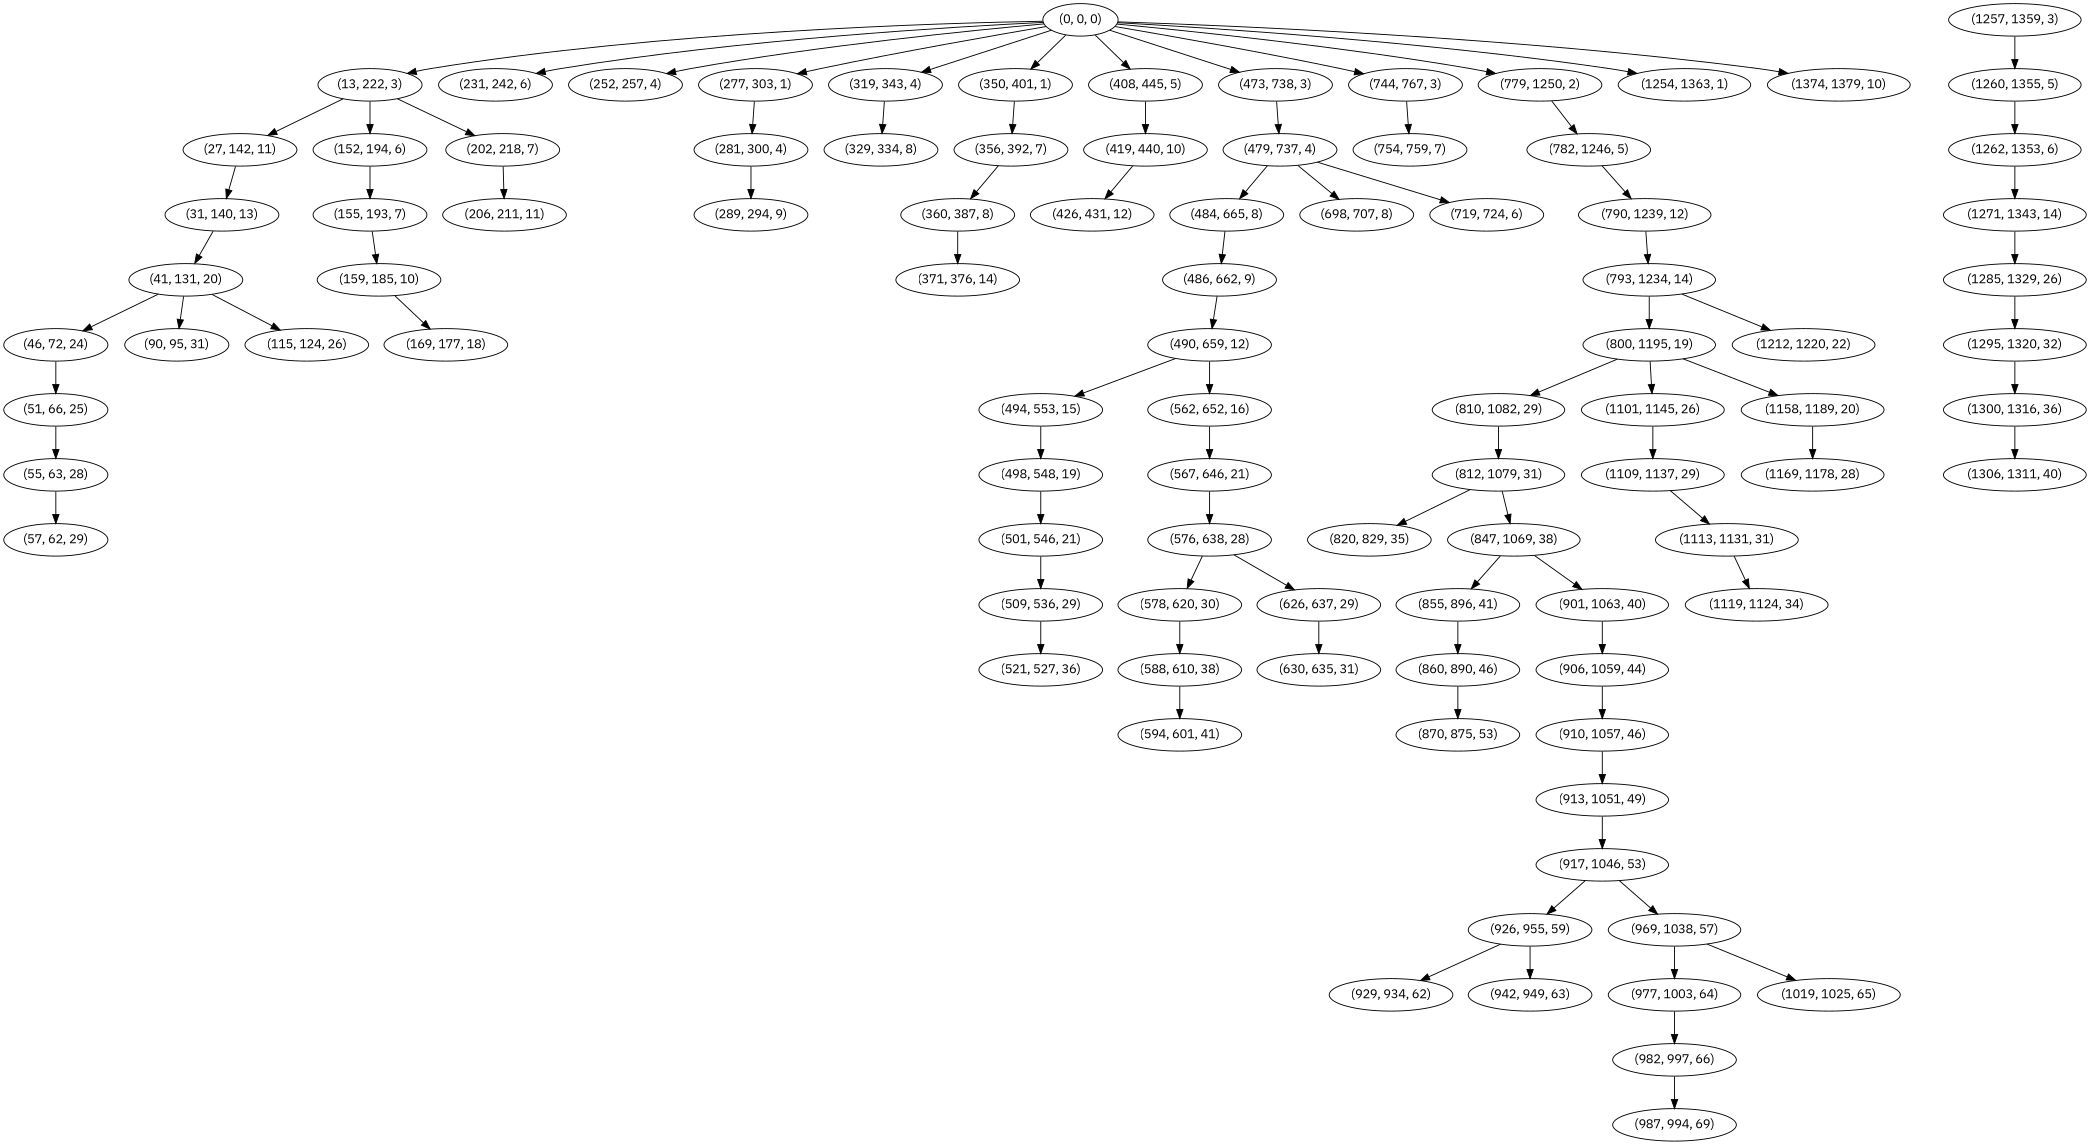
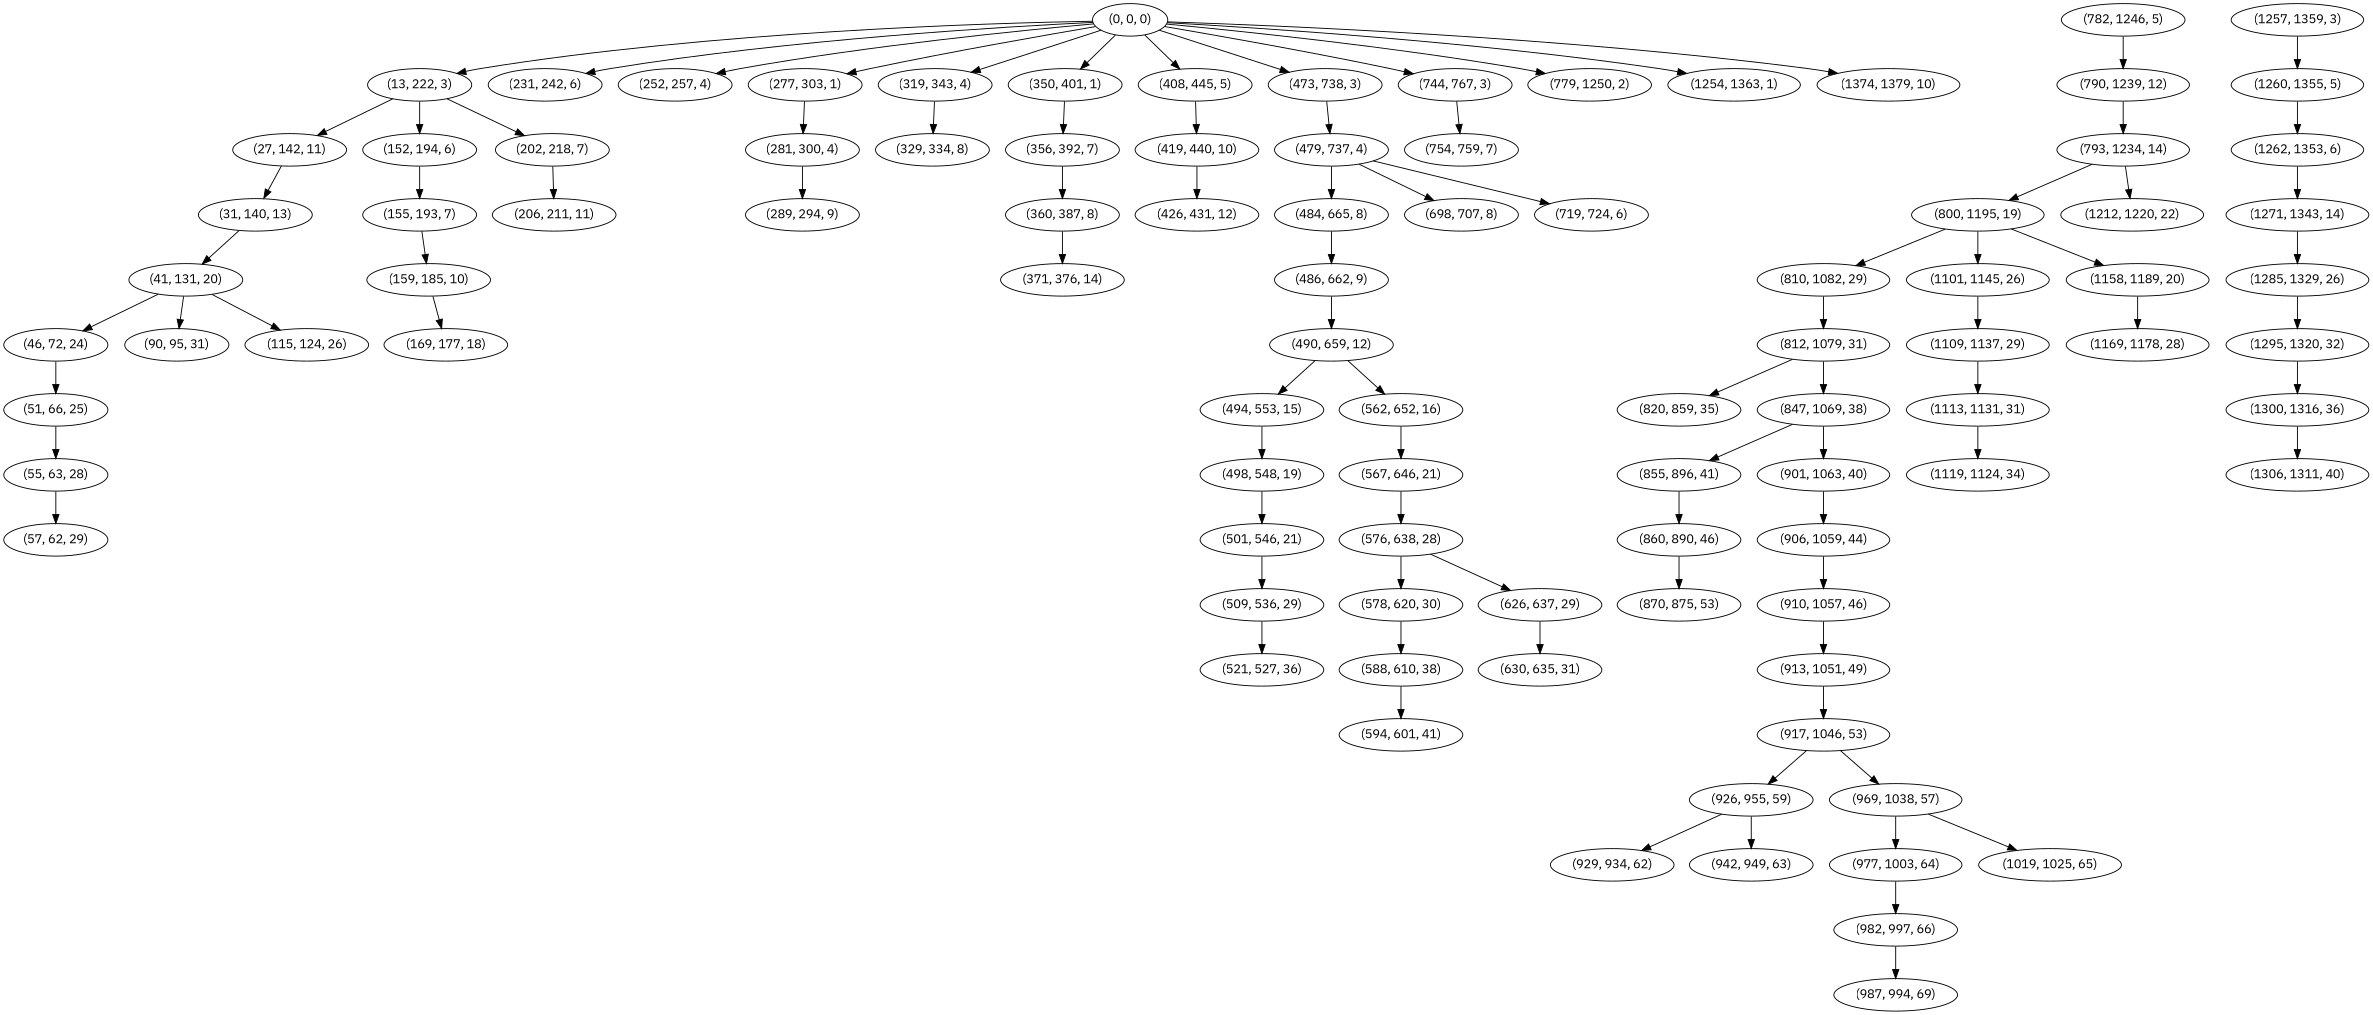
  digraph {
    fontname="IBM Plex Sans"
    node [fontname="IBM Plex Sans"]
    edge [fontname="IBM Plex Sans"]
    "(0, 0, 0)"
    "(13, 222, 3)"
    "(231, 242, 6)"
    "(252, 257, 4)"
    "(277, 303, 1)"
    "(319, 343, 4)"
    "(350, 401, 1)"
    "(408, 445, 5)"
    "(473, 738, 3)"
    "(744, 767, 3)"
    "(779, 1250, 2)"
    "(1254, 1363, 1)"
    "(1374, 1379, 10)"
    "(27, 142, 11)"
    "(152, 194, 6)"
    "(202, 218, 7)"
    "(281, 300, 4)"
    "(329, 334, 8)"
    "(356, 392, 7)"
    "(419, 440, 10)"
    "(479, 737, 4)"
    "(754, 759, 7)"
    "(782, 1246, 5)"
    "(31, 140, 13)"
    "(155, 193, 7)"
    "(206, 211, 11)"
    "(41, 131, 20)"
    "(46, 72, 24)"
    "(90, 95, 31)"
    "(115, 124, 26)"
    "(51, 66, 25)"
    "(55, 63, 28)"
    "(57, 62, 29)"
    "(159, 185, 10)"
    "(169, 177, 18)"
    "(289, 294, 9)"
    "(360, 387, 8)"
    "(371, 376, 14)"
    "(426, 431, 12)"
    "(484, 665, 8)"
    "(698, 707, 8)"
    "(719, 724, 6)"
    "(486, 662, 9)"
    "(490, 659, 12)"
    "(494, 553, 15)"
    "(562, 652, 16)"
    "(498, 548, 19)"
    "(567, 646, 21)"
    "(501, 546, 21)"
    "(509, 536, 29)"
    "(521, 527, 36)"
    "(576, 638, 28)"
    "(578, 620, 30)"
    "(626, 637, 29)"
    "(588, 610, 38)"
    "(630, 635, 31)"
    "(594, 601, 41)"
    "(790, 1239, 12)"
    "(793, 1234, 14)"
    "(800, 1195, 19)"
    "(1212, 1220, 22)"
    "(810, 1082, 29)"
    "(1101, 1145, 26)"
    "(1158, 1189, 20)"
    "(812, 1079, 31)"
    "(1109, 1137, 29)"
    "(1169, 1178, 28)"
-   "(820, 829, 35)"
+   "(820, 829, 35)" [label="(820, 859, 35)"]
    "(847, 1069, 38)"
    "(855, 896, 41)"
    "(901, 1063, 40)"
    "(860, 890, 46)"
    "(906, 1059, 44)"
    "(870, 875, 53)"
    "(910, 1057, 46)"
    "(913, 1051, 49)"
    "(917, 1046, 53)"
    "(926, 955, 59)"
    "(969, 1038, 57)"
    "(929, 934, 62)"
    "(942, 949, 63)"
    "(977, 1003, 64)"
    "(1019, 1025, 65)"
    "(982, 997, 66)"
    "(987, 994, 69)"
    "(1113, 1131, 31)"
    "(1119, 1124, 34)"
    "(1257, 1359, 3)"
    "(1260, 1355, 5)"
    "(1262, 1353, 6)"
    "(1271, 1343, 14)"
    "(1285, 1329, 26)"
    "(1295, 1320, 32)"
    "(1300, 1316, 36)"
    "(1306, 1311, 40)"
    "(0, 0, 0)" -> "(13, 222, 3)"
    "(0, 0, 0)" -> "(231, 242, 6)"
    "(0, 0, 0)" -> "(252, 257, 4)"
    "(0, 0, 0)" -> "(277, 303, 1)"
    "(0, 0, 0)" -> "(319, 343, 4)"
    "(0, 0, 0)" -> "(350, 401, 1)"
    "(0, 0, 0)" -> "(408, 445, 5)"
    "(0, 0, 0)" -> "(473, 738, 3)"
    "(0, 0, 0)" -> "(744, 767, 3)"
    "(0, 0, 0)" -> "(779, 1250, 2)"
    "(0, 0, 0)" -> "(1254, 1363, 1)"
    "(0, 0, 0)" -> "(1374, 1379, 10)"
    "(13, 222, 3)" -> "(27, 142, 11)"
    "(13, 222, 3)" -> "(152, 194, 6)"
    "(13, 222, 3)" -> "(202, 218, 7)"
    "(277, 303, 1)" -> "(281, 300, 4)"
    "(319, 343, 4)" -> "(329, 334, 8)"
    "(350, 401, 1)" -> "(356, 392, 7)"
    "(408, 445, 5)" -> "(419, 440, 10)"
    "(473, 738, 3)" -> "(479, 737, 4)"
    "(744, 767, 3)" -> "(754, 759, 7)"
-   "(779, 1250, 2)" -> "(782, 1246, 5)"
    "(27, 142, 11)" -> "(31, 140, 13)"
    "(152, 194, 6)" -> "(155, 193, 7)"
    "(202, 218, 7)" -> "(206, 211, 11)"
    "(281, 300, 4)" -> "(289, 294, 9)"
    "(356, 392, 7)" -> "(360, 387, 8)"
    "(419, 440, 10)" -> "(426, 431, 12)"
    "(479, 737, 4)" -> "(484, 665, 8)"
    "(479, 737, 4)" -> "(698, 707, 8)"
    "(479, 737, 4)" -> "(719, 724, 6)"
    "(782, 1246, 5)" -> "(790, 1239, 12)"
    "(31, 140, 13)" -> "(41, 131, 20)"
    "(155, 193, 7)" -> "(159, 185, 10)"
    "(41, 131, 20)" -> "(46, 72, 24)"
    "(41, 131, 20)" -> "(90, 95, 31)"
    "(41, 131, 20)" -> "(115, 124, 26)"
    "(46, 72, 24)" -> "(51, 66, 25)"
    "(51, 66, 25)" -> "(55, 63, 28)"
    "(55, 63, 28)" -> "(57, 62, 29)"
    "(159, 185, 10)" -> "(169, 177, 18)"
    "(360, 387, 8)" -> "(371, 376, 14)"
    "(484, 665, 8)" -> "(486, 662, 9)"
    "(486, 662, 9)" -> "(490, 659, 12)"
    "(490, 659, 12)" -> "(494, 553, 15)"
    "(490, 659, 12)" -> "(562, 652, 16)"
    "(494, 553, 15)" -> "(498, 548, 19)"
    "(562, 652, 16)" -> "(567, 646, 21)"
    "(498, 548, 19)" -> "(501, 546, 21)"
    "(567, 646, 21)" -> "(576, 638, 28)"
    "(501, 546, 21)" -> "(509, 536, 29)"
    "(509, 536, 29)" -> "(521, 527, 36)"
    "(576, 638, 28)" -> "(578, 620, 30)"
    "(576, 638, 28)" -> "(626, 637, 29)"
    "(578, 620, 30)" -> "(588, 610, 38)"
    "(626, 637, 29)" -> "(630, 635, 31)"
    "(588, 610, 38)" -> "(594, 601, 41)"
    "(790, 1239, 12)" -> "(793, 1234, 14)"
    "(793, 1234, 14)" -> "(800, 1195, 19)"
    "(793, 1234, 14)" -> "(1212, 1220, 22)"
    "(800, 1195, 19)" -> "(810, 1082, 29)"
    "(800, 1195, 19)" -> "(1101, 1145, 26)"
    "(800, 1195, 19)" -> "(1158, 1189, 20)"
    "(810, 1082, 29)" -> "(812, 1079, 31)"
    "(1101, 1145, 26)" -> "(1109, 1137, 29)"
    "(1158, 1189, 20)" -> "(1169, 1178, 28)"
    "(812, 1079, 31)" -> "(820, 829, 35)"
    "(812, 1079, 31)" -> "(847, 1069, 38)"
    "(1109, 1137, 29)" -> "(1113, 1131, 31)"
    "(847, 1069, 38)" -> "(855, 896, 41)"
    "(847, 1069, 38)" -> "(901, 1063, 40)"
    "(855, 896, 41)" -> "(860, 890, 46)"
    "(901, 1063, 40)" -> "(906, 1059, 44)"
    "(860, 890, 46)" -> "(870, 875, 53)"
    "(906, 1059, 44)" -> "(910, 1057, 46)"
    "(910, 1057, 46)" -> "(913, 1051, 49)"
    "(913, 1051, 49)" -> "(917, 1046, 53)"
    "(917, 1046, 53)" -> "(926, 955, 59)"
    "(917, 1046, 53)" -> "(969, 1038, 57)"
    "(926, 955, 59)" -> "(929, 934, 62)"
    "(926, 955, 59)" -> "(942, 949, 63)"
    "(969, 1038, 57)" -> "(977, 1003, 64)"
    "(969, 1038, 57)" -> "(1019, 1025, 65)"
    "(977, 1003, 64)" -> "(982, 997, 66)"
    "(982, 997, 66)" -> "(987, 994, 69)"
    "(1113, 1131, 31)" -> "(1119, 1124, 34)"
    "(1257, 1359, 3)" -> "(1260, 1355, 5)"
    "(1260, 1355, 5)" -> "(1262, 1353, 6)"
    "(1262, 1353, 6)" -> "(1271, 1343, 14)"
    "(1271, 1343, 14)" -> "(1285, 1329, 26)"
    "(1285, 1329, 26)" -> "(1295, 1320, 32)"
    "(1295, 1320, 32)" -> "(1300, 1316, 36)"
    "(1300, 1316, 36)" -> "(1306, 1311, 40)"
  }
